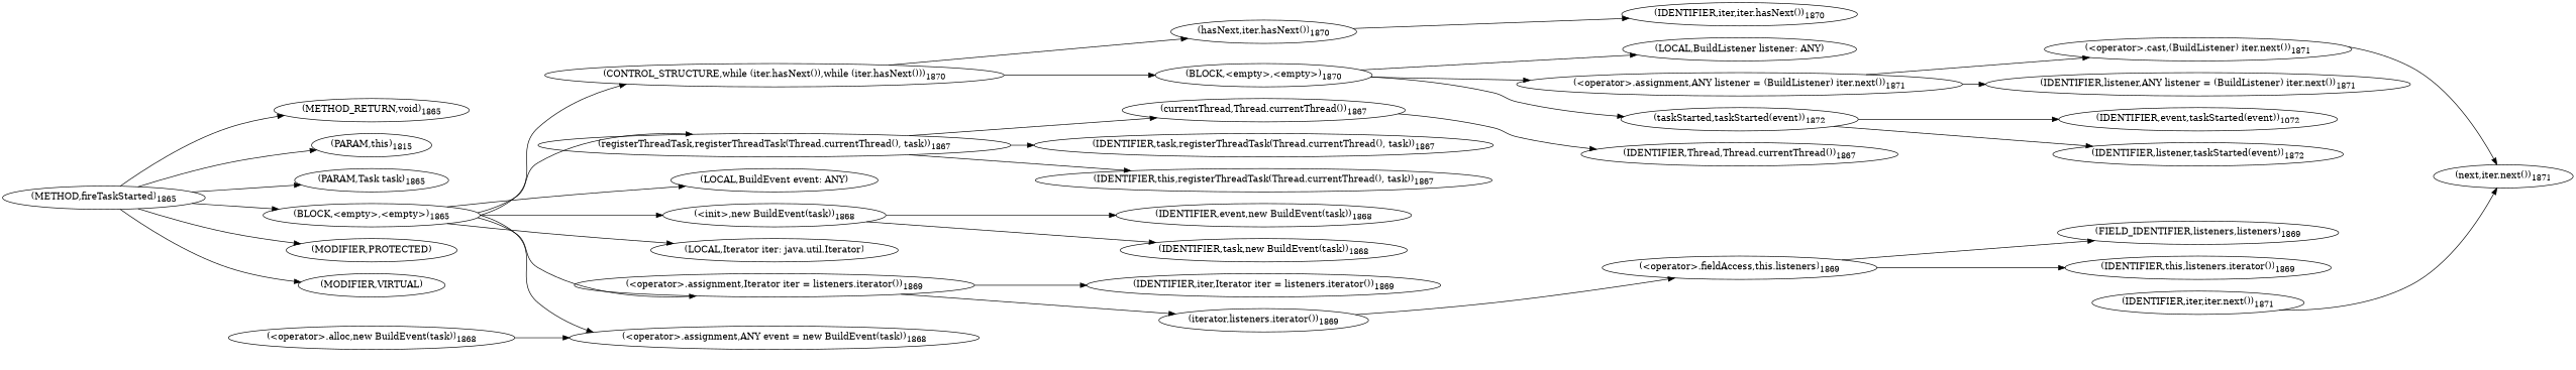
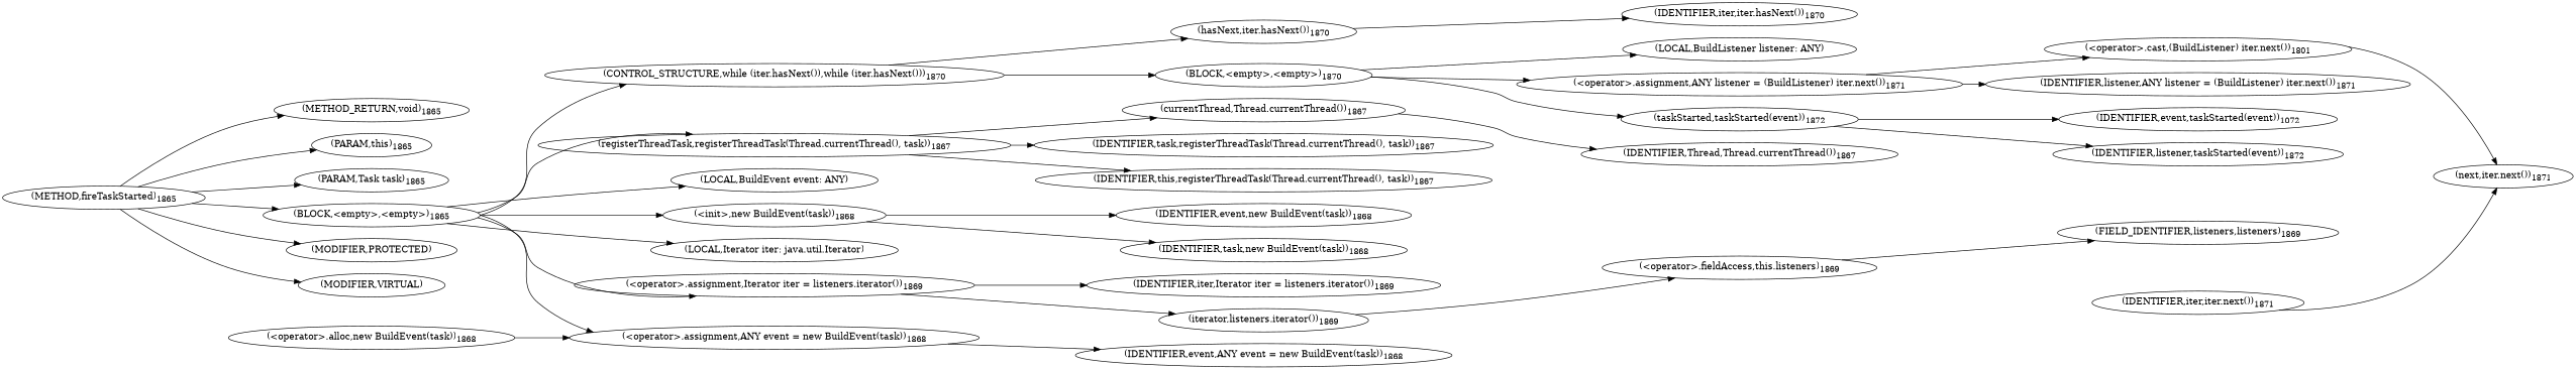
  digraph {
    rankdir=LR
    n1 [label=<(METHOD,fireTaskStarted)<SUB>1865</SUB>>]
-   n2 [label=<(PARAM,this)<SUB>1815</SUB>>]
+   n2 [label=<(PARAM,this)<SUB>1865</SUB>>]
    n3 [label=<(PARAM,Task task)<SUB>1865</SUB>>]
    n4 [label=<(BLOCK,&lt;empty&gt;,&lt;empty&gt;)<SUB>1865</SUB>>]
    n5 [label=<(MODIFIER,PROTECTED)>]
    n6 [label=<(MODIFIER,VIRTUAL)>]
    n7 [label=<(METHOD_RETURN,void)<SUB>1865</SUB>>]
    n8 [label=<(registerThreadTask,registerThreadTask(Thread.currentThread(), task))<SUB>1867</SUB>>]
    n9 [label=<(LOCAL,BuildEvent event: ANY)>]
    n10 [label=<(&lt;operator&gt;.assignment,ANY event = new BuildEvent(task))<SUB>1868</SUB>>]
    n11 [label=<(&lt;init&gt;,new BuildEvent(task))<SUB>1868</SUB>>]
    n12 [label=<(LOCAL,Iterator iter: java.util.Iterator)>]
    n13 [label=<(&lt;operator&gt;.assignment,Iterator iter = listeners.iterator())<SUB>1869</SUB>>]
    n14 [label=<(CONTROL_STRUCTURE,while (iter.hasNext()),while (iter.hasNext()))<SUB>1870</SUB>>]
    n15 [label=<(IDENTIFIER,this,registerThreadTask(Thread.currentThread(), task))<SUB>1867</SUB>>]
    n16 [label=<(currentThread,Thread.currentThread())<SUB>1867</SUB>>]
    n17 [label=<(IDENTIFIER,task,registerThreadTask(Thread.currentThread(), task))<SUB>1867</SUB>>]
+   n18 [label=<(IDENTIFIER,event,ANY event = new BuildEvent(task))<SUB>1868</SUB>>]
    n19 [label=<(IDENTIFIER,event,new BuildEvent(task))<SUB>1868</SUB>>]
    n20 [label=<(IDENTIFIER,task,new BuildEvent(task))<SUB>1868</SUB>>]
    n21 [label=<(IDENTIFIER,iter,Iterator iter = listeners.iterator())<SUB>1869</SUB>>]
    n22 [label=<(iterator,listeners.iterator())<SUB>1869</SUB>>]
    n23 [label=<(hasNext,iter.hasNext())<SUB>1870</SUB>>]
    n24 [label=<(BLOCK,&lt;empty&gt;,&lt;empty&gt;)<SUB>1870</SUB>>]
    n25 [label=<(IDENTIFIER,Thread,Thread.currentThread())<SUB>1867</SUB>>]
    n26 [label=<(&lt;operator&gt;.alloc,new BuildEvent(task))<SUB>1868</SUB>>]
    n27 [label=<(&lt;operator&gt;.fieldAccess,this.listeners)<SUB>1869</SUB>>]
-   n28 [label=<(IDENTIFIER,this,listeners.iterator())<SUB>1869</SUB>>]
    n29 [label=<(FIELD_IDENTIFIER,listeners,listeners)<SUB>1869</SUB>>]
    n30 [label=<(IDENTIFIER,iter,iter.hasNext())<SUB>1870</SUB>>]
    n31 [label=<(LOCAL,BuildListener listener: ANY)>]
    n32 [label=<(&lt;operator&gt;.assignment,ANY listener = (BuildListener) iter.next())<SUB>1871</SUB>>]
    n33 [label=<(taskStarted,taskStarted(event))<SUB>1872</SUB>>]
    n34 [label=<(IDENTIFIER,listener,ANY listener = (BuildListener) iter.next())<SUB>1871</SUB>>]
-   n35 [label=<(&lt;operator&gt;.cast,(BuildListener) iter.next())<SUB>1871</SUB>>]
+   n35 [label=<(&lt;operator&gt;.cast,(BuildListener) iter.next())<SUB>1801</SUB>>]
    n36 [label=<(IDENTIFIER,listener,taskStarted(event))<SUB>1872</SUB>>]
    n37 [label=<(IDENTIFIER,event,taskStarted(event))<SUB>1072</SUB>>]
    n38 [label=<(next,iter.next())<SUB>1871</SUB>>]
    n39 [label=<(IDENTIFIER,iter,iter.next())<SUB>1871</SUB>>]
    n1 -> n2
    n1 -> n3
    n1 -> n4
    n1 -> n5
    n1 -> n6
    n1 -> n7
    n4 -> n8
    n4 -> n9
    n4 -> n10
    n4 -> n11
    n4 -> n12
    n4 -> n13
    n4 -> n14
    n8 -> n15
    n8 -> n16
    n8 -> n17
+   n10 -> n18
    n11 -> n19
    n11 -> n20
    n13 -> n21
    n13 -> n22
    n14 -> n23
    n14 -> n24
    n16 -> n25
    n22 -> n27
    n23 -> n30
    n24 -> n31
    n24 -> n32
    n24 -> n33
    n26 -> n10
-   n27 -> n28
    n27 -> n29
    n32 -> n34
    n32 -> n35
    n33 -> n36
    n33 -> n37
    n35 -> n38
    n39 -> n38
  }
